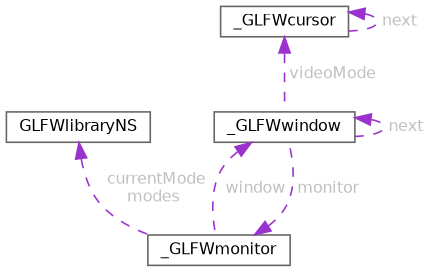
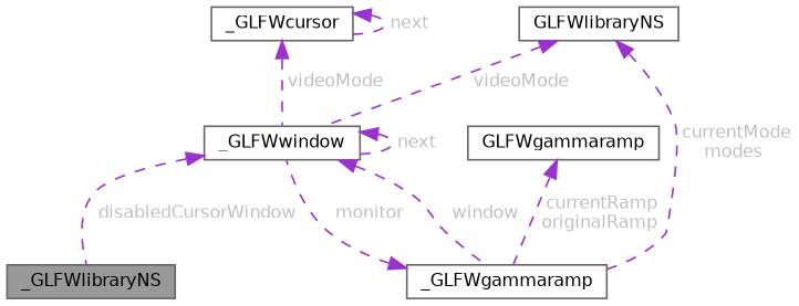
  digraph {
    node [color=gray40 fillcolor=white fontname=Helvetica fontsize=10 shape=box style=filled]
    edge [color=darkorchid3 dir=back fontcolor=grey fontname=Helvetica fontsize=10 labelfontname=Helvetica labelfontsize=10 style=dashed]
+   n1 [fillcolor=grey60 fontcolor=black height=0.2 label=_GLFWlibraryNS width=0.4]
    n2 [height=0.2 label=_GLFWwindow width=0.4]
-   n3 [height=0.2 label=_GLFWmonitor width=0.4]
+   n3 [height=0.2 label=_GLFWgammaramp width=0.4]
    n4 [height=0.2 label=GLFWlibraryNS width=0.4]
+   n5 [height=0.2 label=GLFWgammaramp width=0.4]
    n6 [height=0.2 label=_GLFWcursor width=0.4]
+   n2 -> n1 [label=" disabledCursorWindow"]
    n2 -> n2 [label=" next"]
    n2 -> n3 [label=" window"]
    n3 -> n2 [label=" monitor"]
+   n4 -> n2 [label=" videoMode"]
    n4 -> n3 [label=" currentMode\nmodes"]
+   n5 -> n3 [label=" currentRamp\noriginalRamp"]
    n6 -> n2 [label=" videoMode"]
    n6 -> n6 [label=" next"]
  }
